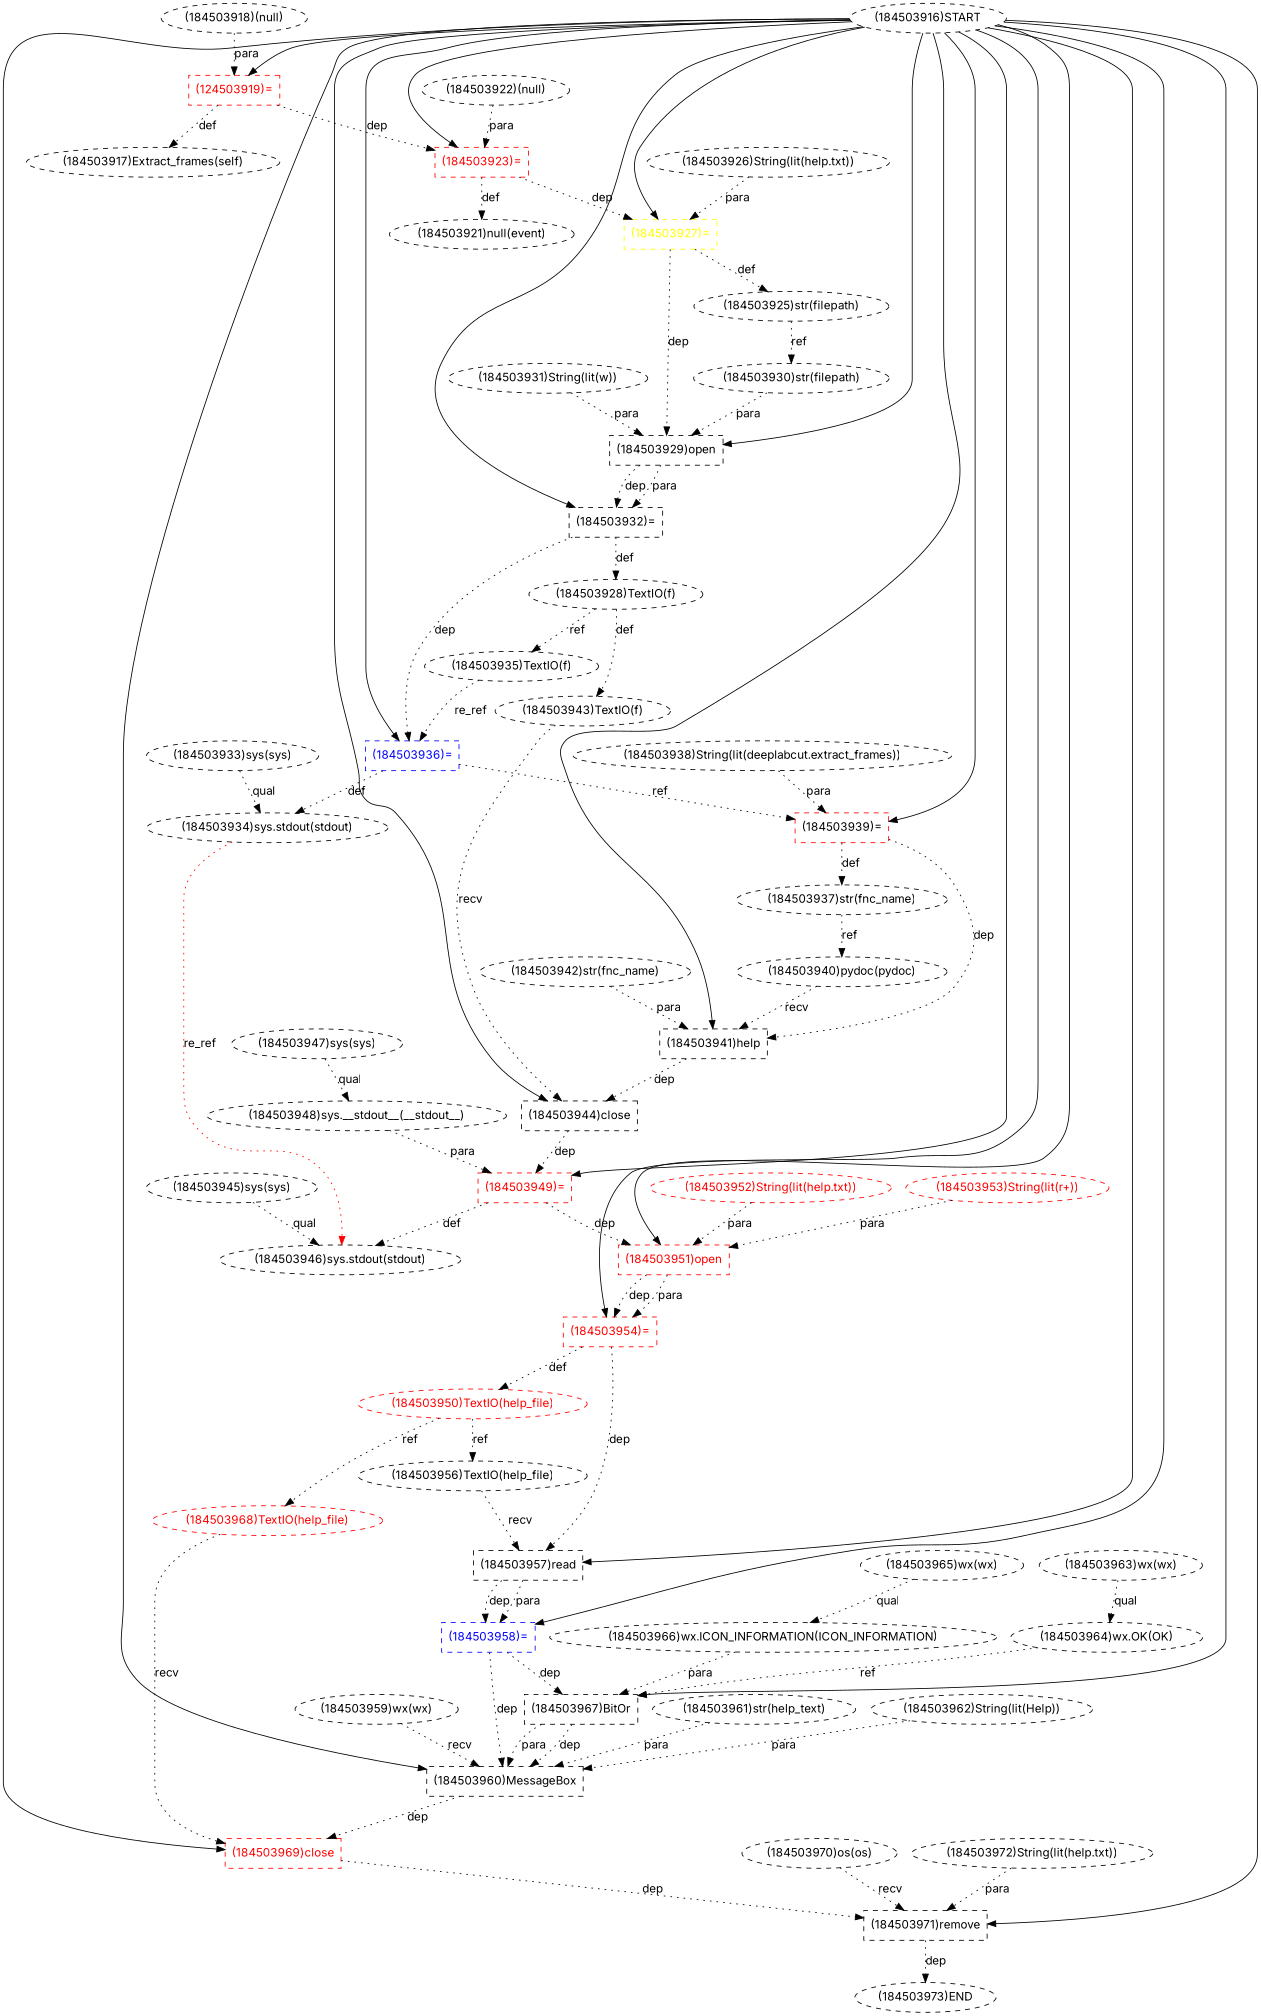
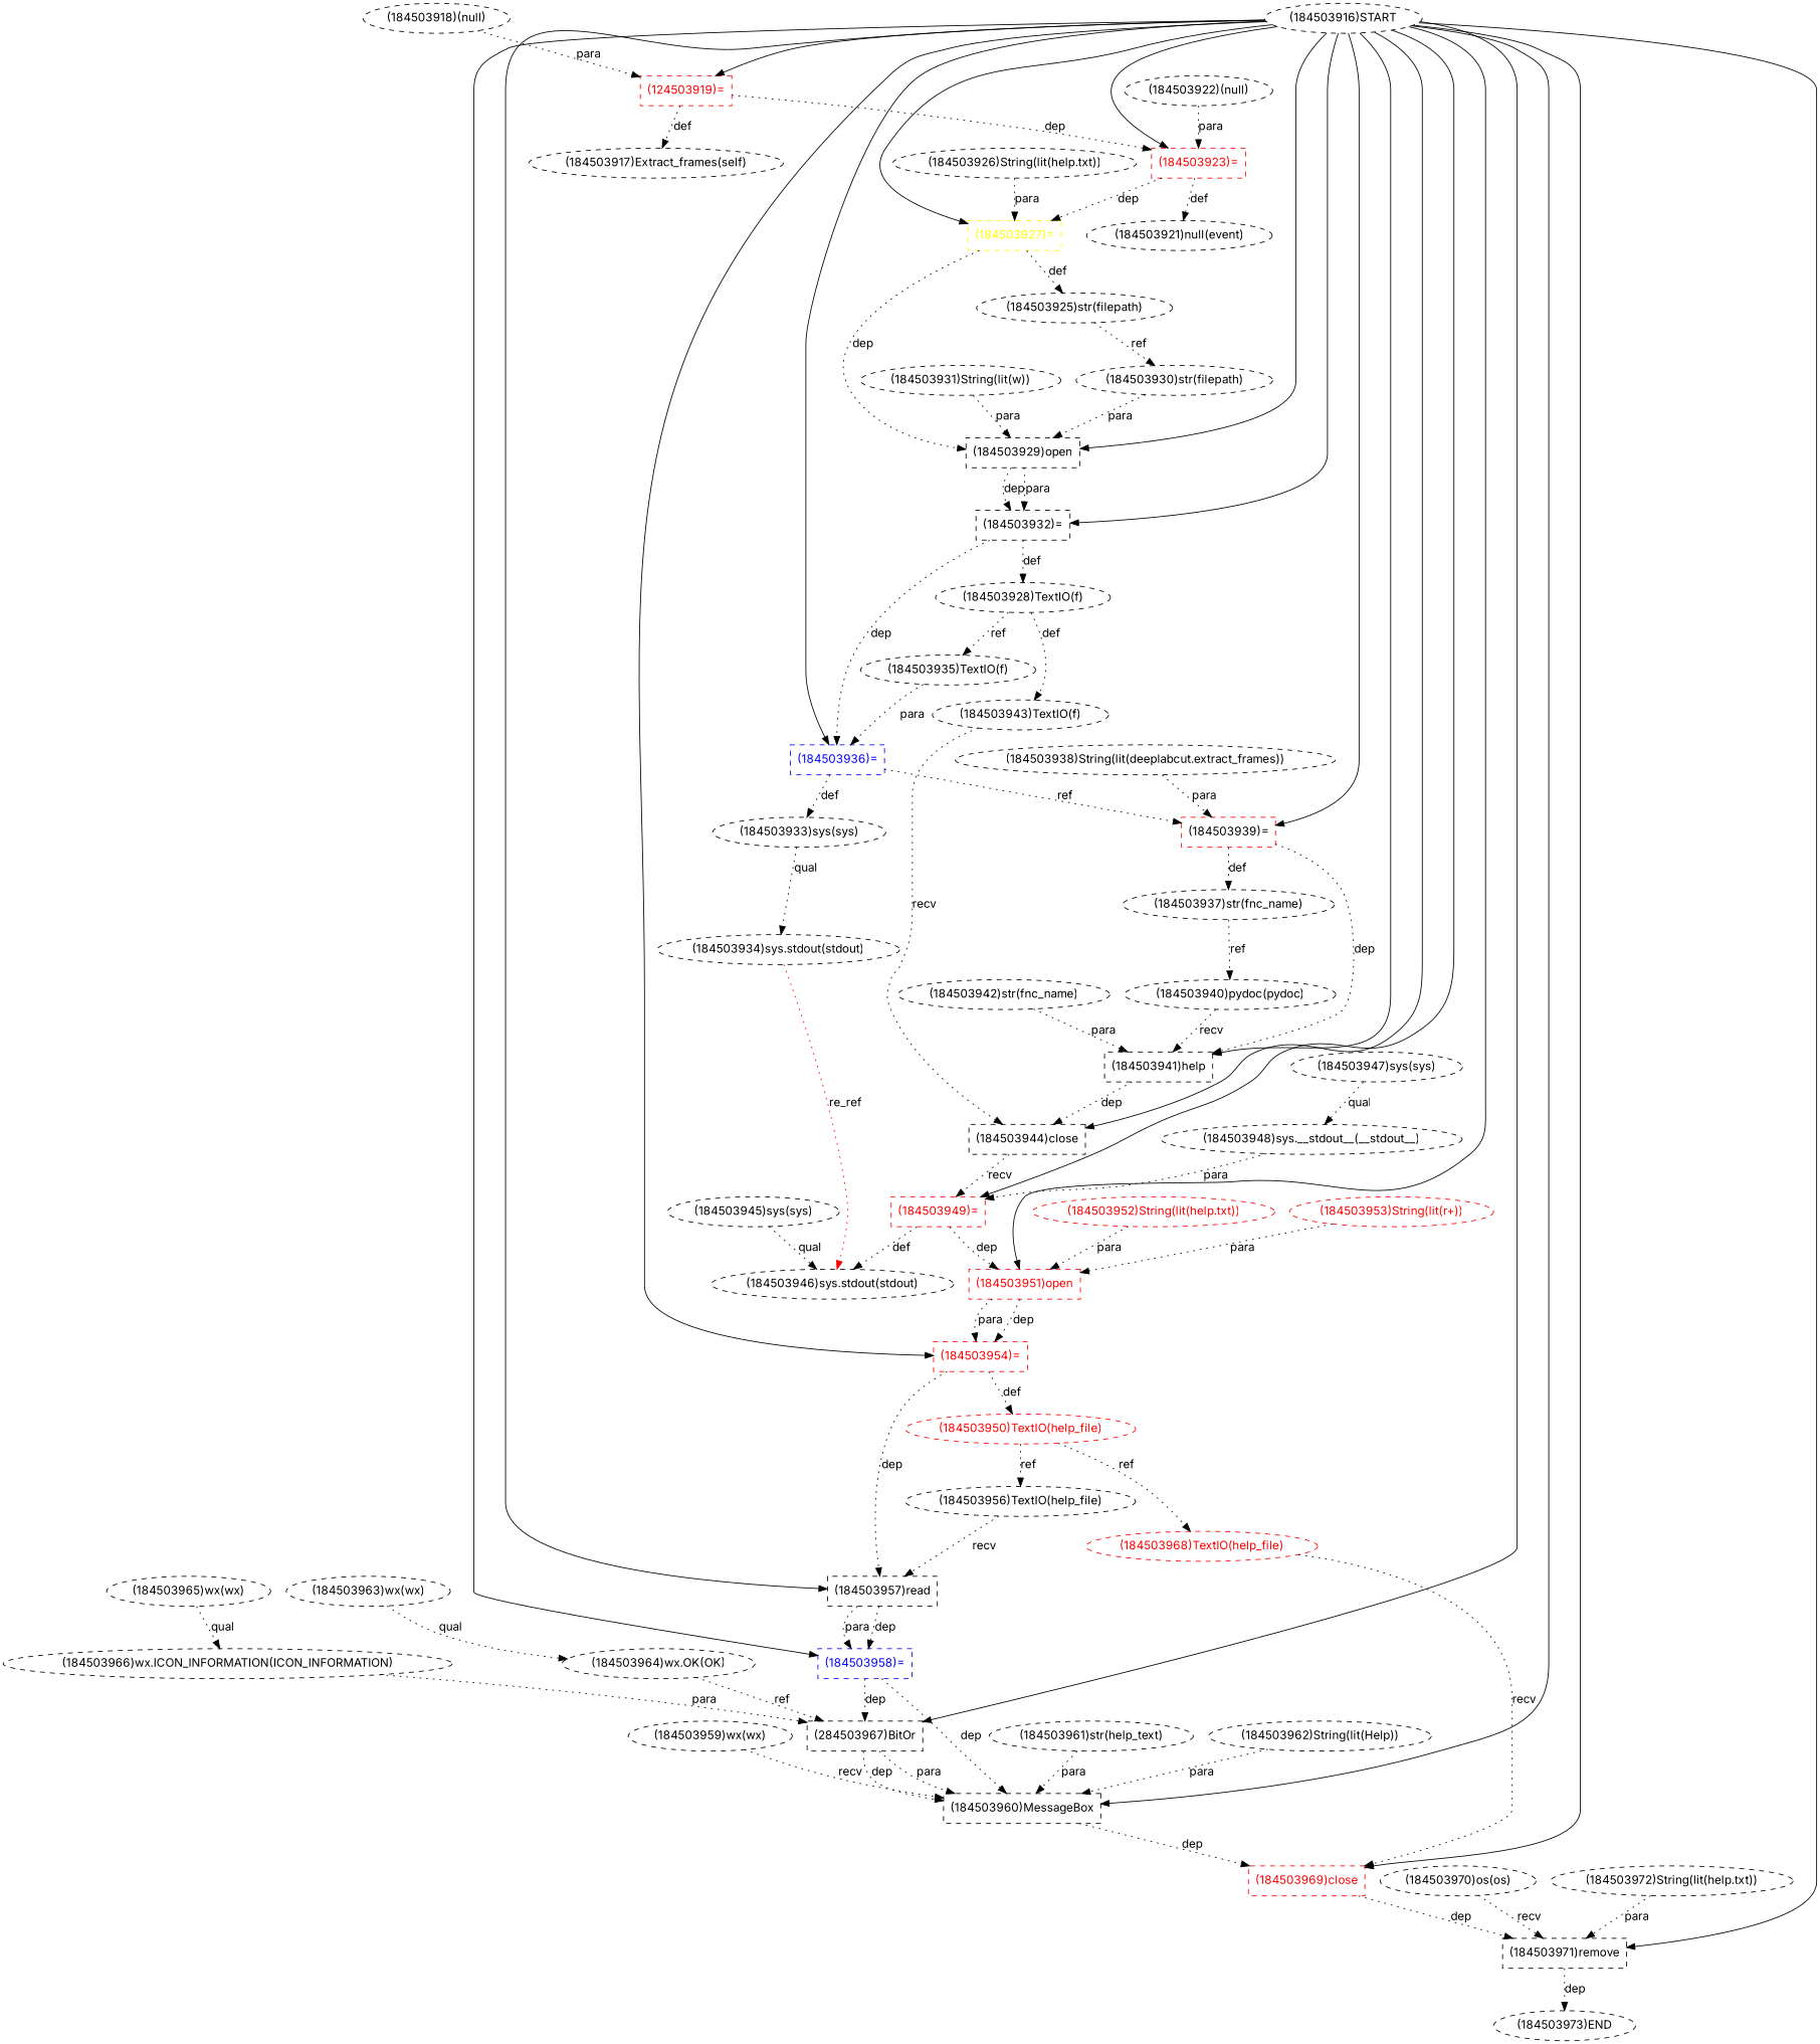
  digraph {
    fontname=Inter
    node [fontname=Inter shape=ellipse style=dashed]
    edge [fontname=Inter style=dotted]
    n1 [color=black fontcolor=black label="(184503944)close" shape=box]
    n2 [color=red fontcolor=red label="(184503949)=" shape=box]
    n3 [label="(184503946)sys.stdout(stdout)"]
    n4 [color=red fontcolor=red label="(184503951)open" shape=box]
    n5 [label="(184503945)sys(sys)"]
    n6 [label="(184503959)wx(wx)"]
    n7 [label="(184503960)MessageBox" shape=box]
    n8 [color=red fontcolor=red label="(184503969)close" shape=box]
    n9 [label="(184503921)null(event)"]
    n10 [label="(184503938)String(lit(deeplabcut.extract_frames))"]
    n11 [color=red fontcolor=black label="(184503939)=" shape=box]
    n12 [label="(184503937)str(fnc_name)"]
    n13 [label="(184503941)help" shape=box]
    n14 [label="(184503957)read" shape=box]
    n15 [color=blue fontcolor=blue label="(184503958)=" shape=box]
-   n16 [label="(184503967)BitOr" shape=box]
+   n16 [label="(284503967)BitOr" shape=box]
    n17 [label="(184503961)str(help_text)"]
    n18 [label="(184503963)wx(wx)"]
    n19 [label="(184503964)wx.OK(OK)"]
    n20 [label="(184503973)END" shape=""]
    n21 [color=red fontcolor=red label="(184503953)String(lit(r+))"]
    n22 [color=red fontcolor=red label="(184503954)=" shape=box]
    n23 [color=red fontcolor=red label="(184503968)TextIO(help_file)"]
    n24 [label="(184503971)remove" shape=box]
    n25 [color=red fontcolor=red label="(184503950)TextIO(help_file)"]
    n26 [label="(184503934)sys.stdout(stdout)"]
    n27 [label="(184503956)TextIO(help_file)"]
    n28 [color=red fontcolor=red label="(124503919)=" shape=box]
    n29 [label="(184503917)Extract_frames(self)"]
    n30 [color=red fontcolor=red label="(184503923)=" shape=box]
    n31 [color=yellow fontcolor=yellow label="(184503927)=" shape=box]
    n32 [label="(184503962)String(lit(Help))"]
    n33 [label="(184503970)os(os)"]
    n34 [label="(184503933)sys(sys)"]
    n35 [label="(184503925)str(filepath)"]
    n36 [label="(184503930)str(filepath)"]
    n37 [color=black fontcolor=black label="(184503929)open" shape=box]
    n38 [label="(184503940)pydoc(pydoc)"]
    n39 [label="(184503972)String(lit(help.txt))"]
    n40 [label="(184503942)str(fnc_name)"]
    n41 [color=black fontcolor=black label="(184503931)String(lit(w))"]
    n42 [color=black fontcolor=black label="(184503932)=" shape=box]
    n43 [label="(184503948)sys.__stdout__(__stdout__)"]
    n44 [label="(184503922)(null)"]
    n45 [label="(184503947)sys(sys)"]
    n46 [label="(184503935)TextIO(f)"]
    n47 [color=blue fontcolor=blue label="(184503936)=" shape=box]
    n48 [label="(184503918)(null)"]
    n49 [color=black fontcolor=black label="(184503943)TextIO(f)"]
    n50 [color=black fontcolor=black label="(184503928)TextIO(f)"]
    n51 [label="(184503926)String(lit(help.txt))"]
    n52 [color=red fontcolor=red label="(184503952)String(lit(help.txt))"]
    n53 [label="(184503966)wx.ICON_INFORMATION(ICON_INFORMATION)"]
    n54 [label="(184503965)wx(wx)"]
    n55 [label="(184503916)START" shape=""]
-   n1 -> n2 [label=dep]
+   n1 -> n2 [label=recv]
    n2 -> n3 [label=def]
    n2 -> n4 [label=dep]
    n4 -> n22 [label=dep]
    n4 -> n22 [label=para]
    n5 -> n3 [label=qual]
    n6 -> n7 [label=recv]
    n7 -> n8 [label=dep]
    n8 -> n24 [label=dep]
    n10 -> n11 [label=para]
    n11 -> n12 [label=def]
    n11 -> n13 [label=dep]
    n12 -> n38 [label=ref]
    n13 -> n1 [label=dep]
    n14 -> n15 [label=dep]
    n14 -> n15 [label=para]
    n15 -> n7 [label=dep]
    n15 -> n16 [label=dep]
    n16 -> n7 [label=dep]
    n16 -> n7 [label=para]
    n17 -> n7 [label=para]
    n18 -> n19 [label=qual]
    n19 -> n16 [label=ref]
    n21 -> n4 [label=para]
    n22 -> n14 [label=dep]
    n22 -> n25 [label=def]
    n23 -> n8 [label=recv]
    n24 -> n20 [label=dep]
    n25 -> n23 [label=ref]
    n25 -> n27 [label=ref]
    n26 -> n3 [color=red label=re_ref]
    n27 -> n14 [label=recv]
    n28 -> n29 [label=def]
    n28 -> n30 [label=dep]
    n30 -> n9 [label=def]
    n30 -> n31 [label=dep]
    n31 -> n35 [label=def]
    n31 -> n37 [label=dep]
    n32 -> n7 [label=para]
    n33 -> n24 [label=recv]
    n34 -> n26 [label=qual]
    n35 -> n36 [label=ref]
    n36 -> n37 [label=para]
    n37 -> n42 [label=dep]
    n37 -> n42 [label=para]
    n38 -> n13 [label=recv]
    n39 -> n24 [label=para]
    n40 -> n13 [label=para]
    n41 -> n37 [label=para]
    n42 -> n47 [label=dep]
    n42 -> n50 [label=def]
    n43 -> n2 [label=para]
    n44 -> n30 [label=para]
    n45 -> n43 [label=qual]
-   n46 -> n47 [label=re_ref]
+   n46 -> n47 [label=para]
    n47 -> n11 [label=ref]
-   n47 -> n26 [label=def]
+   n47 -> n34 [label=def]
    n48 -> n28 [label=para]
    n49 -> n1 [label=recv]
    n50 -> n46 [label=ref]
    n50 -> n49 [label=def]
    n51 -> n31 [label=para]
    n52 -> n4 [label=para]
    n53 -> n16 [label=para]
    n54 -> n53 [label=qual]
    n55 -> n1 [style=solid]
    n55 -> n2 [style=solid]
    n55 -> n4 [style=solid]
    n55 -> n7 [style=solid]
    n55 -> n8 [style=solid]
    n55 -> n11 [style=solid]
    n55 -> n13 [style=solid]
    n55 -> n14 [style=solid]
    n55 -> n15 [style=solid]
    n55 -> n16 [style=solid]
    n55 -> n22 [style=solid]
    n55 -> n24 [style=solid]
    n55 -> n28 [style=solid]
    n55 -> n30 [style=solid]
    n55 -> n31 [style=solid]
    n55 -> n37 [style=solid]
    n55 -> n42 [style=solid]
    n55 -> n47 [style=solid]
  }
